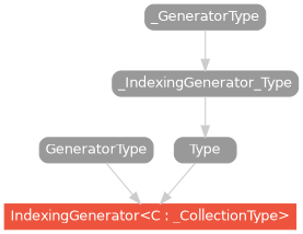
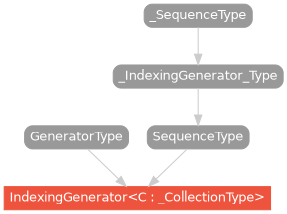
  strict digraph {
    node [color="#999999" fillcolor="#999999" fontcolor=white fontname=Helvetica fontsize=12 margin="0.07,0.05" shape=box style="filled,rounded"]
    edge [color="#cccccc"]
    "IndexingGenerator<C : _CollectionType>" [color="#ee543d" fillcolor="#ee543d" height=0.3 style=filled]
    GeneratorType [height=0.3]
-   SequenceType [height=0.3 label=Type]
-   _SequenceType [height=0.3 label=_GeneratorType]
+   SequenceType [height=0.3]
+   _SequenceType [height=0.3]
    n5 [height=0.3 label=_IndexingGenerator_Type]
    subgraph sub_1 {
      rank=max
      "IndexingGenerator<C : _CollectionType>"
    }
    GeneratorType -> "IndexingGenerator<C : _CollectionType>"
    SequenceType -> "IndexingGenerator<C : _CollectionType>"
    _SequenceType -> n5
    n5 -> SequenceType
  }
